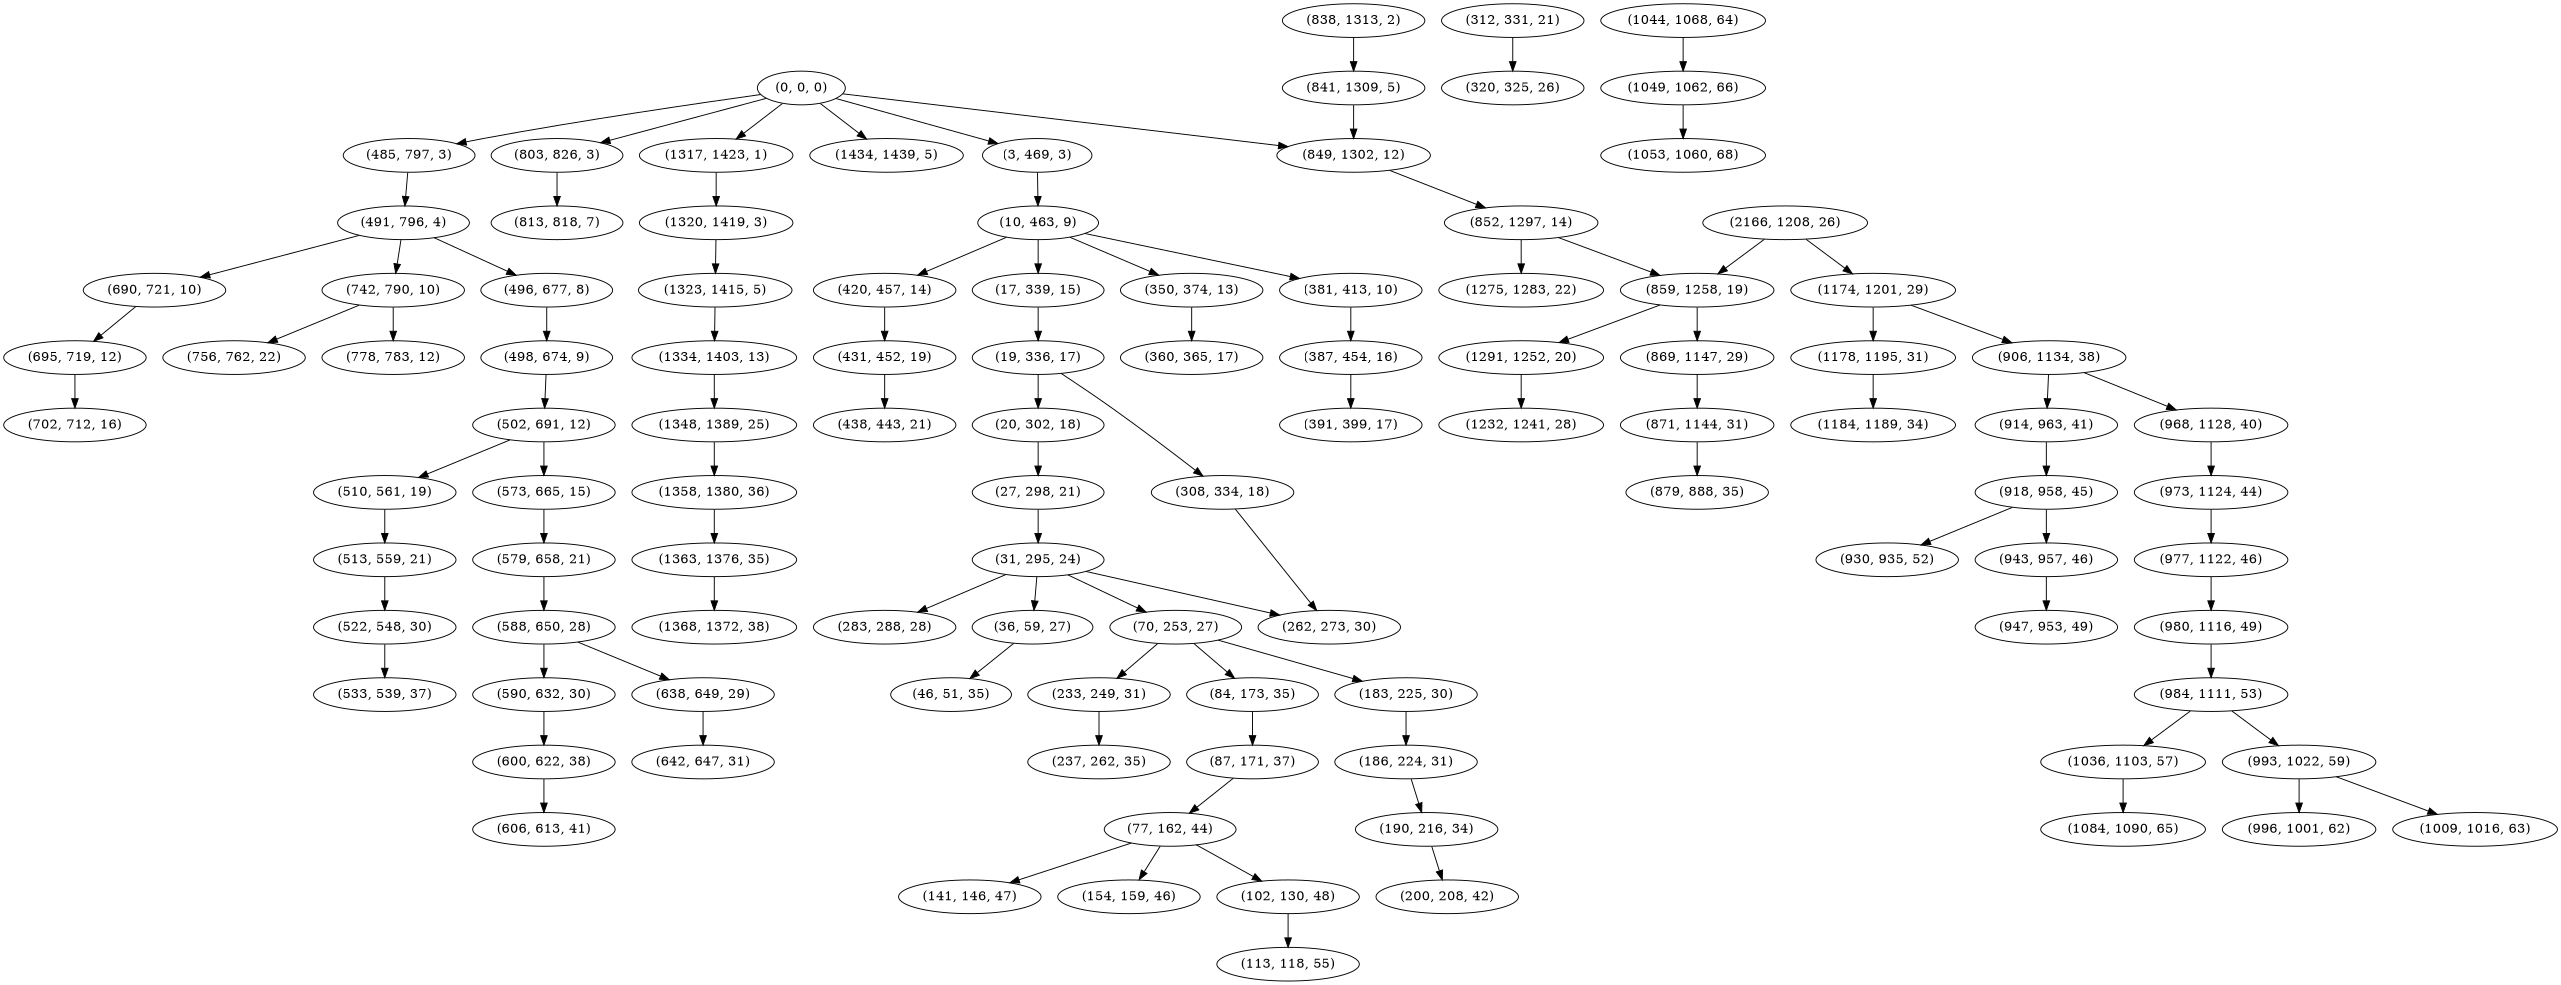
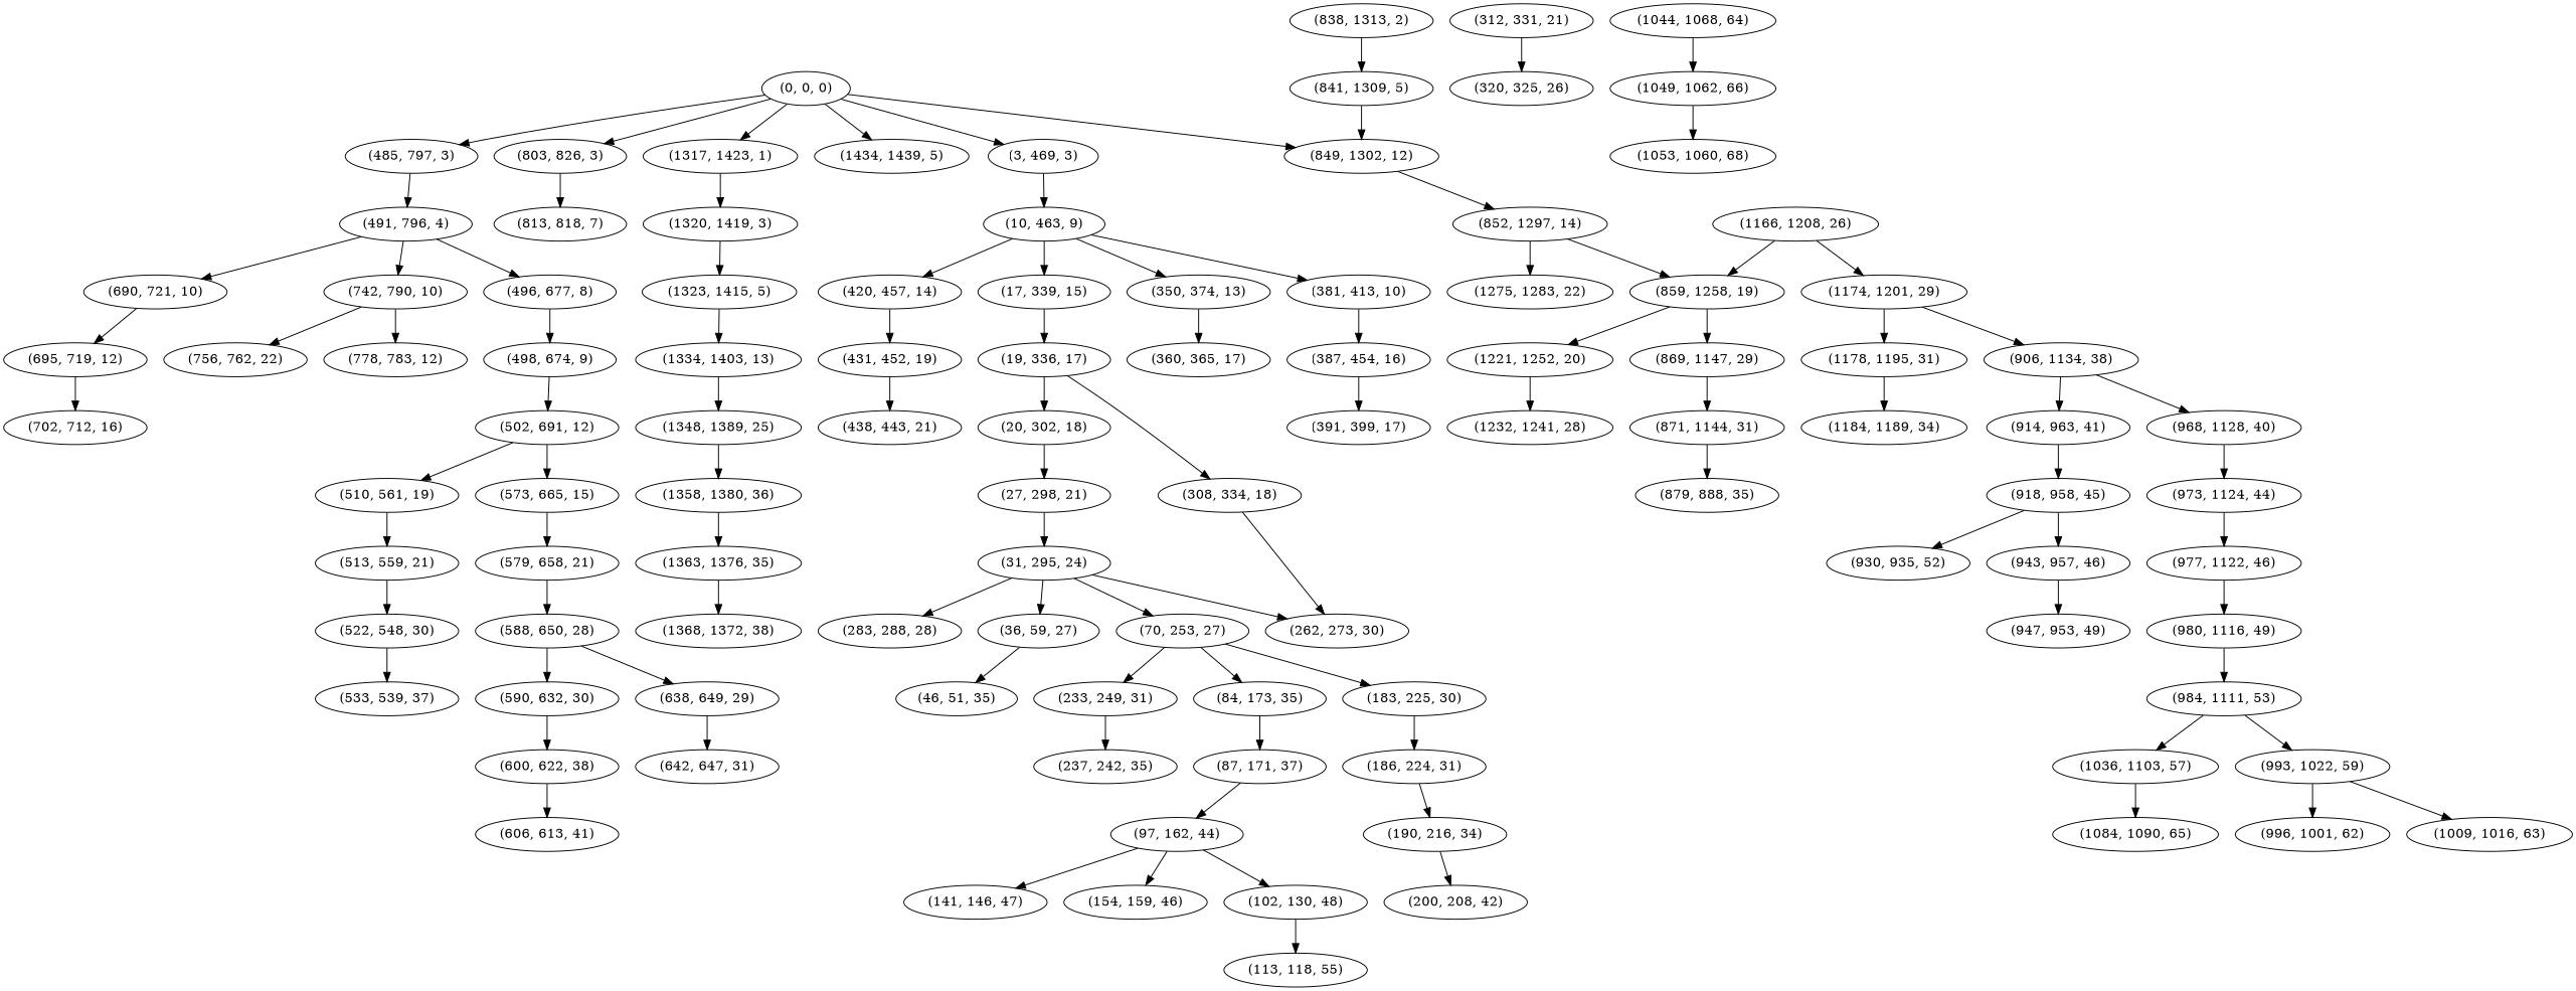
  digraph {
    "(0, 0, 0)"
    "(3, 469, 3)"
    "(485, 797, 3)"
    "(803, 826, 3)"
    "(1317, 1423, 1)"
    "(1434, 1439, 5)"
    "(849, 1302, 12)"
    "(10, 463, 9)"
    "(491, 796, 4)"
    "(813, 818, 7)"
    "(838, 1313, 2)"
    "(841, 1309, 5)"
    "(1320, 1419, 3)"
    "(17, 339, 15)"
    "(350, 374, 13)"
    "(381, 413, 10)"
    "(420, 457, 14)"
    "(19, 336, 17)"
    "(360, 365, 17)"
    n20 [label="(387, 454, 16)"]
    "(431, 452, 19)"
    "(20, 302, 18)"
    "(308, 334, 18)"
    "(27, 298, 21)"
    "(262, 273, 30)"
    "(31, 295, 24)"
    "(36, 59, 27)"
    "(70, 253, 27)"
    "(283, 288, 28)"
    "(46, 51, 35)"
    "(84, 173, 35)"
    "(183, 225, 30)"
    "(233, 249, 31)"
    "(87, 171, 37)"
    "(186, 224, 31)"
-   "(237, 242, 35)" [label="(237, 262, 35)"]
-   "(97, 162, 44)" [label="(77, 162, 44)"]
+   "(237, 242, 35)"
+   "(97, 162, 44)"
    "(102, 130, 48)"
    "(141, 146, 47)"
    "(154, 159, 46)"
    "(113, 118, 55)"
    "(190, 216, 34)"
    "(200, 208, 42)"
    "(312, 331, 21)"
    "(320, 325, 26)"
    "(391, 399, 17)"
    "(438, 443, 21)"
    "(496, 677, 8)"
    "(690, 721, 10)"
    "(742, 790, 10)"
    "(498, 674, 9)"
    "(695, 719, 12)"
    "(756, 762, 22)"
    "(778, 783, 12)"
    n55 [label="(502, 691, 12)"]
    "(510, 561, 19)"
    "(573, 665, 15)"
    "(513, 559, 21)"
    "(579, 658, 21)"
    "(522, 548, 30)"
    "(533, 539, 37)"
    "(588, 650, 28)"
    "(590, 632, 30)"
    "(638, 649, 29)"
    "(600, 622, 38)"
    "(642, 647, 31)"
    "(606, 613, 41)"
    "(702, 712, 16)"
    "(852, 1297, 14)"
    "(859, 1258, 19)"
    "(1275, 1283, 22)"
    "(869, 1147, 29)"
-   "(1221, 1252, 20)" [label="(1291, 1252, 20)"]
+   "(1221, 1252, 20)"
    "(871, 1144, 31)"
-   "(1166, 1208, 26)" [label="(2166, 1208, 26)"]
+   "(1166, 1208, 26)"
    "(1174, 1201, 29)"
    "(1232, 1241, 28)"
    "(879, 888, 35)"
    "(906, 1134, 38)"
    "(914, 963, 41)"
    "(968, 1128, 40)"
    "(918, 958, 45)"
    "(973, 1124, 44)"
    "(930, 935, 52)"
    "(943, 957, 46)"
    "(947, 953, 49)"
    "(977, 1122, 46)"
    "(980, 1116, 49)"
    "(984, 1111, 53)"
    "(993, 1022, 59)"
    "(1036, 1103, 57)"
    "(996, 1001, 62)"
    "(1009, 1016, 63)"
    "(1084, 1090, 65)"
    "(1044, 1068, 64)"
    "(1049, 1062, 66)"
    "(1053, 1060, 68)"
    "(1178, 1195, 31)"
    "(1184, 1189, 34)"
    "(1323, 1415, 5)"
    "(1334, 1403, 13)"
    "(1348, 1389, 25)"
    n103 [label="(1358, 1380, 36)"]
    "(1363, 1376, 35)"
    "(1368, 1372, 38)"
    "(0, 0, 0)" -> "(3, 469, 3)"
    "(0, 0, 0)" -> "(485, 797, 3)"
    "(0, 0, 0)" -> "(803, 826, 3)"
    "(0, 0, 0)" -> "(1317, 1423, 1)"
    "(0, 0, 0)" -> "(1434, 1439, 5)"
    "(0, 0, 0)" -> "(849, 1302, 12)"
    "(3, 469, 3)" -> "(10, 463, 9)"
    "(485, 797, 3)" -> "(491, 796, 4)"
    "(803, 826, 3)" -> "(813, 818, 7)"
    "(1317, 1423, 1)" -> "(1320, 1419, 3)"
    "(849, 1302, 12)" -> "(852, 1297, 14)"
    "(10, 463, 9)" -> "(17, 339, 15)"
    "(10, 463, 9)" -> "(350, 374, 13)"
    "(10, 463, 9)" -> "(381, 413, 10)"
    "(10, 463, 9)" -> "(420, 457, 14)"
    "(491, 796, 4)" -> "(496, 677, 8)"
    "(491, 796, 4)" -> "(690, 721, 10)"
    "(491, 796, 4)" -> "(742, 790, 10)"
    "(838, 1313, 2)" -> "(841, 1309, 5)"
    "(841, 1309, 5)" -> "(849, 1302, 12)"
    "(1320, 1419, 3)" -> "(1323, 1415, 5)"
    "(17, 339, 15)" -> "(19, 336, 17)"
    "(350, 374, 13)" -> "(360, 365, 17)"
    "(381, 413, 10)" -> n20
    "(420, 457, 14)" -> "(431, 452, 19)"
    "(19, 336, 17)" -> "(20, 302, 18)"
    "(19, 336, 17)" -> "(308, 334, 18)"
    n20 -> "(391, 399, 17)"
    "(431, 452, 19)" -> "(438, 443, 21)"
    "(20, 302, 18)" -> "(27, 298, 21)"
    "(308, 334, 18)" -> "(262, 273, 30)"
    "(27, 298, 21)" -> "(31, 295, 24)"
    "(31, 295, 24)" -> "(262, 273, 30)"
    "(31, 295, 24)" -> "(36, 59, 27)"
    "(31, 295, 24)" -> "(70, 253, 27)"
    "(31, 295, 24)" -> "(283, 288, 28)"
    "(36, 59, 27)" -> "(46, 51, 35)"
    "(70, 253, 27)" -> "(84, 173, 35)"
    "(70, 253, 27)" -> "(183, 225, 30)"
    "(70, 253, 27)" -> "(233, 249, 31)"
    "(84, 173, 35)" -> "(87, 171, 37)"
    "(183, 225, 30)" -> "(186, 224, 31)"
    "(233, 249, 31)" -> "(237, 242, 35)"
    "(87, 171, 37)" -> "(97, 162, 44)"
    "(186, 224, 31)" -> "(190, 216, 34)"
    "(97, 162, 44)" -> "(102, 130, 48)"
    "(97, 162, 44)" -> "(141, 146, 47)"
    "(97, 162, 44)" -> "(154, 159, 46)"
    "(102, 130, 48)" -> "(113, 118, 55)"
    "(190, 216, 34)" -> "(200, 208, 42)"
    "(312, 331, 21)" -> "(320, 325, 26)"
    "(496, 677, 8)" -> "(498, 674, 9)"
    "(690, 721, 10)" -> "(695, 719, 12)"
    "(742, 790, 10)" -> "(756, 762, 22)"
    "(742, 790, 10)" -> "(778, 783, 12)"
    "(498, 674, 9)" -> n55
    "(695, 719, 12)" -> "(702, 712, 16)"
    n55 -> "(510, 561, 19)"
    n55 -> "(573, 665, 15)"
    "(510, 561, 19)" -> "(513, 559, 21)"
    "(573, 665, 15)" -> "(579, 658, 21)"
    "(513, 559, 21)" -> "(522, 548, 30)"
    "(579, 658, 21)" -> "(588, 650, 28)"
    "(522, 548, 30)" -> "(533, 539, 37)"
    "(588, 650, 28)" -> "(590, 632, 30)"
    "(588, 650, 28)" -> "(638, 649, 29)"
    "(590, 632, 30)" -> "(600, 622, 38)"
    "(638, 649, 29)" -> "(642, 647, 31)"
    "(600, 622, 38)" -> "(606, 613, 41)"
    "(852, 1297, 14)" -> "(859, 1258, 19)"
    "(852, 1297, 14)" -> "(1275, 1283, 22)"
    "(859, 1258, 19)" -> "(869, 1147, 29)"
    "(859, 1258, 19)" -> "(1221, 1252, 20)"
    "(869, 1147, 29)" -> "(871, 1144, 31)"
    "(1221, 1252, 20)" -> "(1232, 1241, 28)"
    "(871, 1144, 31)" -> "(879, 888, 35)"
    "(1166, 1208, 26)" -> "(859, 1258, 19)"
    "(1166, 1208, 26)" -> "(1174, 1201, 29)"
    "(1174, 1201, 29)" -> "(906, 1134, 38)"
    "(1174, 1201, 29)" -> "(1178, 1195, 31)"
    "(906, 1134, 38)" -> "(914, 963, 41)"
    "(906, 1134, 38)" -> "(968, 1128, 40)"
    "(914, 963, 41)" -> "(918, 958, 45)"
    "(968, 1128, 40)" -> "(973, 1124, 44)"
    "(918, 958, 45)" -> "(930, 935, 52)"
    "(918, 958, 45)" -> "(943, 957, 46)"
    "(973, 1124, 44)" -> "(977, 1122, 46)"
    "(943, 957, 46)" -> "(947, 953, 49)"
    "(977, 1122, 46)" -> "(980, 1116, 49)"
    "(980, 1116, 49)" -> "(984, 1111, 53)"
    "(984, 1111, 53)" -> "(993, 1022, 59)"
    "(984, 1111, 53)" -> "(1036, 1103, 57)"
    "(993, 1022, 59)" -> "(996, 1001, 62)"
    "(993, 1022, 59)" -> "(1009, 1016, 63)"
    "(1036, 1103, 57)" -> "(1084, 1090, 65)"
    "(1044, 1068, 64)" -> "(1049, 1062, 66)"
    "(1049, 1062, 66)" -> "(1053, 1060, 68)"
    "(1178, 1195, 31)" -> "(1184, 1189, 34)"
    "(1323, 1415, 5)" -> "(1334, 1403, 13)"
    "(1334, 1403, 13)" -> "(1348, 1389, 25)"
    "(1348, 1389, 25)" -> n103
    n103 -> "(1363, 1376, 35)"
    "(1363, 1376, 35)" -> "(1368, 1372, 38)"
  }
